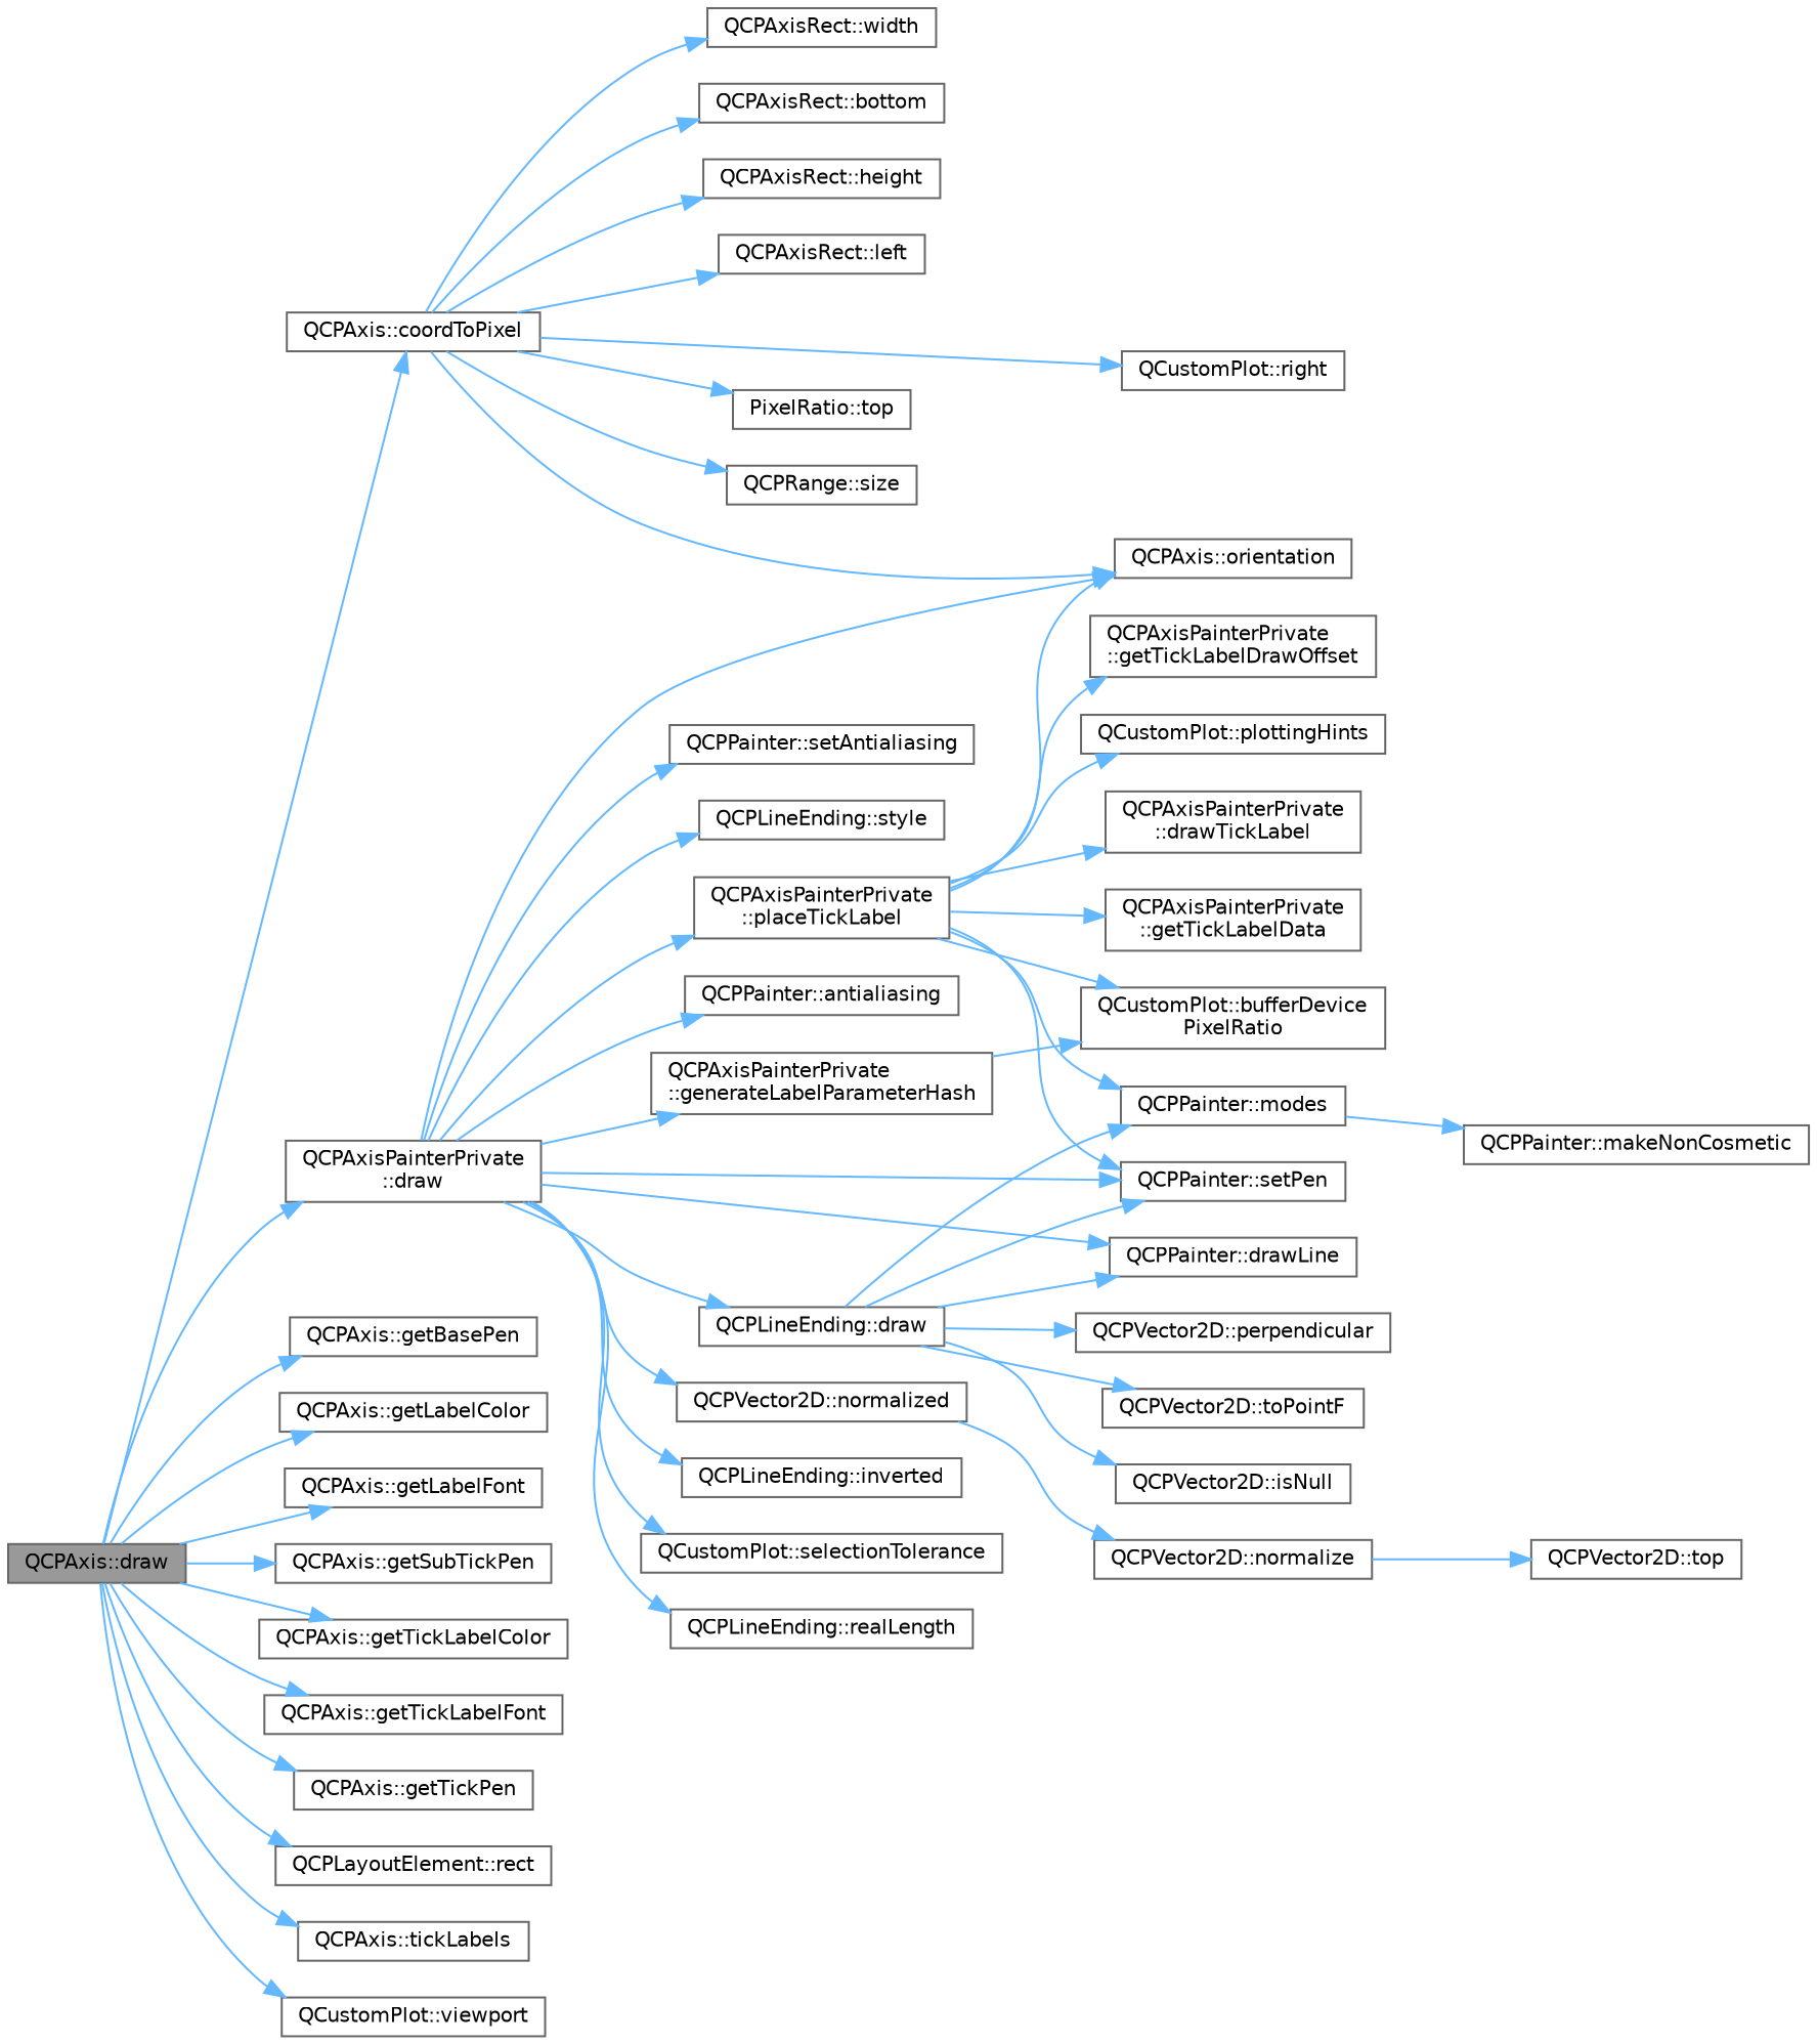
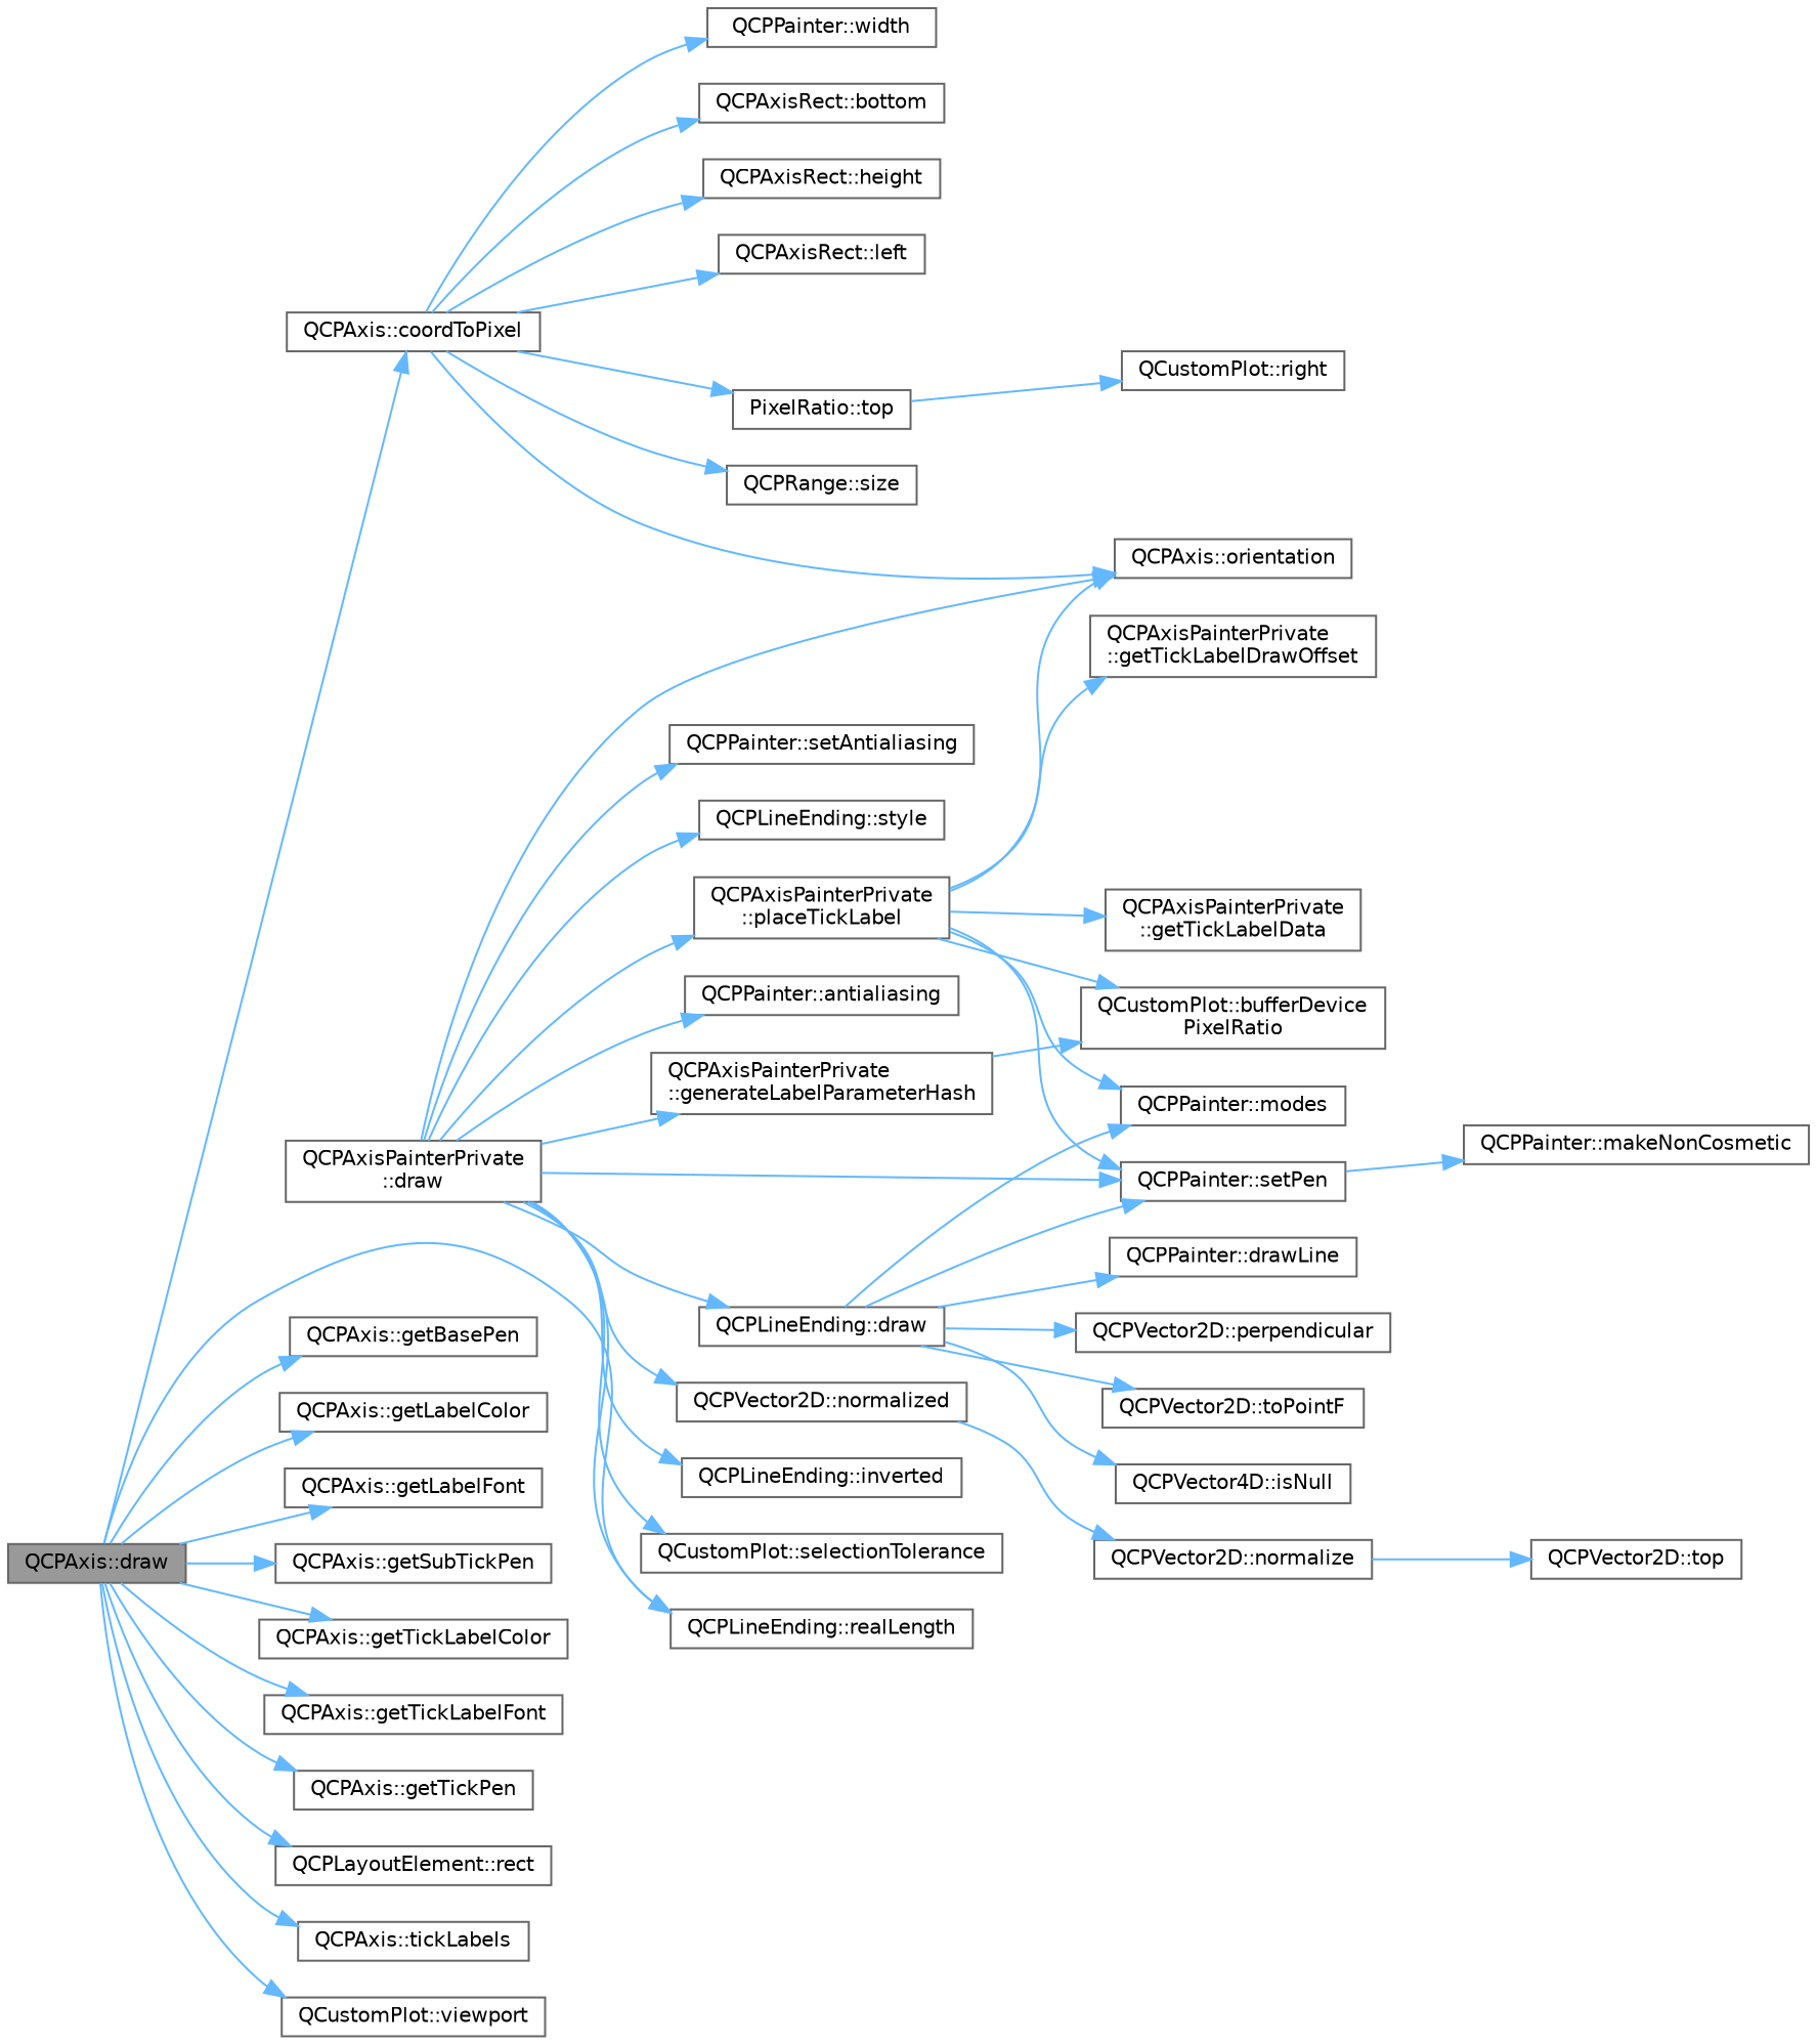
  digraph {
    rankdir=LR
    node [color=grey40 fillcolor=white fontname=Helvetica fontsize=10 shape=box style=filled]
    edge [color=steelblue1 fontname=Helvetica fontsize=10 labelfontname=Helvetica labelfontsize=10 style=solid]
    n1 [color=gray40 fillcolor=grey60 fontcolor=black height=0.2 label="QCPAxis::draw" width=0.4]
    n2 [height=0.2 label="QCPAxis::coordToPixel" width=0.4]
    n3 [height=0.2 label="QCPAxisPainterPrivate\l::draw" width=0.4]
    n4 [height=0.2 label="QCPAxis::getBasePen" width=0.4]
    n5 [height=0.2 label="QCPAxis::getLabelColor" width=0.4]
    n6 [height=0.2 label="QCPAxis::getLabelFont" width=0.4]
    n7 [height=0.2 label="QCPAxis::getSubTickPen" width=0.4]
    n8 [height=0.2 label="QCPAxis::getTickLabelColor" width=0.4]
    n9 [height=0.2 label="QCPAxis::getTickLabelFont" width=0.4]
    n10 [height=0.2 label="QCPAxis::getTickPen" width=0.4]
    n11 [height=0.2 label="QCPLayoutElement::rect" width=0.4]
    n12 [height=0.2 label="QCPAxis::tickLabels" width=0.4]
    n13 [height=0.2 label="QCustomPlot::viewport" width=0.4]
    n14 [height=0.2 label="QCPAxisRect::bottom" width=0.4]
    n15 [height=0.2 label="QCPAxisRect::height" width=0.4]
    n16 [height=0.2 label="QCPAxisRect::left" width=0.4]
    n17 [height=0.2 label="QCPAxis::orientation" width=0.4]
    n18 [height=0.2 label="QCustomPlot::right" width=0.4]
    n19 [height=0.2 label="QCPRange::size" width=0.4]
    n20 [height=0.2 label="PixelRatio::top" width=0.4]
-   n21 [height=0.2 label="QCPAxisRect::width" width=0.4]
+   n21 [height=0.2 label="QCPPainter::width" width=0.4]
    n22 [height=0.2 label="QCPPainter::antialiasing" width=0.4]
    n23 [height=0.2 label="QCPLineEnding::draw" width=0.4]
    n24 [height=0.2 label="QCPPainter::drawLine" width=0.4]
    n25 [height=0.2 label="QCPVector2D::normalized" width=0.4]
    n26 [height=0.2 label="QCPPainter::setPen" width=0.4]
    n27 [height=0.2 label="QCPAxisPainterPrivate\l::generateLabelParameterHash" width=0.4]
    n28 [height=0.2 label="QCPLineEnding::inverted" width=0.4]
    n29 [height=0.2 label="QCPAxisPainterPrivate\l::placeTickLabel" width=0.4]
    n30 [height=0.2 label="QCPLineEnding::realLength" width=0.4]
    n31 [height=0.2 label="QCustomPlot::selectionTolerance" width=0.4]
    n32 [height=0.2 label="QCPPainter::setAntialiasing" width=0.4]
    n33 [height=0.2 label="QCPLineEnding::style" width=0.4]
-   n34 [height=0.2 label="QCPVector2D::isNull" width=0.4]
+   n34 [height=0.2 label="QCPVector4D::isNull" width=0.4]
    n35 [height=0.2 label="QCPPainter::modes" width=0.4]
    n36 [height=0.2 label="QCPVector2D::perpendicular" width=0.4]
    n37 [height=0.2 label="QCPVector2D::toPointF" width=0.4]
    n38 [height=0.2 label="QCPVector2D::normalize" width=0.4]
    n39 [height=0.2 label="QCPPainter::makeNonCosmetic" width=0.4]
    n40 [height=0.2 label="QCustomPlot::bufferDevice\lPixelRatio" width=0.4]
-   n41 [height=0.2 label="QCPAxisPainterPrivate\l::drawTickLabel" width=0.4]
    n42 [height=0.2 label="QCPAxisPainterPrivate\l::getTickLabelData" width=0.4]
    n43 [height=0.2 label="QCPAxisPainterPrivate\l::getTickLabelDrawOffset" width=0.4]
-   n44 [height=0.2 label="QCustomPlot::plottingHints" width=0.4]
    n45 [height=0.2 label="QCPVector2D::top" width=0.4]
    n1 -> n2
-   n1 -> n3
+   n1 -> n30
    n1 -> n4
    n1 -> n5
    n1 -> n6
    n1 -> n7
    n1 -> n8
    n1 -> n9
    n1 -> n10
    n1 -> n11
    n1 -> n12
    n1 -> n13
    n2 -> n14
    n2 -> n15
    n2 -> n16
    n2 -> n17
-   n2 -> n18
+   n20 -> n18
    n2 -> n19
    n2 -> n20
    n2 -> n21
    n3 -> n17
    n3 -> n22
    n3 -> n23
-   n3 -> n24
    n3 -> n25
    n3 -> n26
    n3 -> n27
    n3 -> n28
    n3 -> n29
    n3 -> n30
    n3 -> n31
    n3 -> n32
    n3 -> n33
    n23 -> n24
    n23 -> n26
    n23 -> n34
    n23 -> n35
    n23 -> n36
    n23 -> n37
    n25 -> n38
-   n35 -> n39
+   n26 -> n39
    n27 -> n40
    n29 -> n17
    n29 -> n26
    n29 -> n35
    n29 -> n40
-   n29 -> n41
    n29 -> n42
    n29 -> n43
-   n29 -> n44
    n38 -> n45
  }
